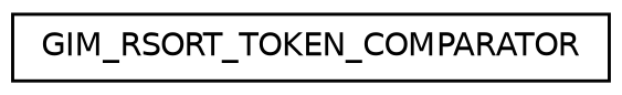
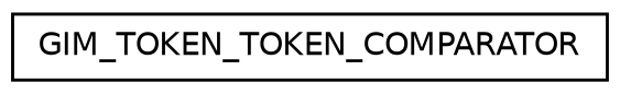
  digraph {
    rankdir=LR
-   n1 [color=black fillcolor=white fontname=Helvetica fontsize=10 height=0.2 label=GIM_RSORT_TOKEN_COMPARATOR shape=record style=filled width=0.4]
+   n1 [color=black fillcolor=white fontname=Helvetica fontsize=10 height=0.2 label=GIM_TOKEN_TOKEN_COMPARATOR shape=record style=filled width=0.4]
  }
